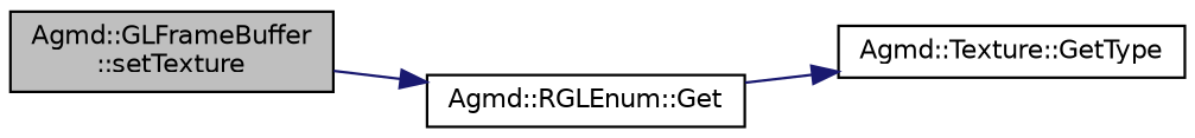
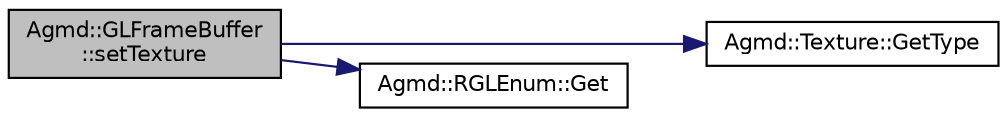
  digraph {
    rankdir=LR
    node [color=black fillcolor=white fontname=Helvetica fontsize=10 shape=record style=filled]
    edge [color=midnightblue fontname=Helvetica fontsize=10 labelfontname=Helvetica labelfontsize=10 style=solid]
    n1 [fillcolor=grey75 fontcolor=black height=0.2 label="Agmd::GLFrameBuffer\l::setTexture" width=0.4]
    n2 [height=0.2 label="Agmd::Texture::GetType" width=0.4]
    n3 [height=0.2 label="Agmd::RGLEnum::Get" width=0.4]
-   n3 -> n2
+   n1 -> n2
    n1 -> n3
  }
